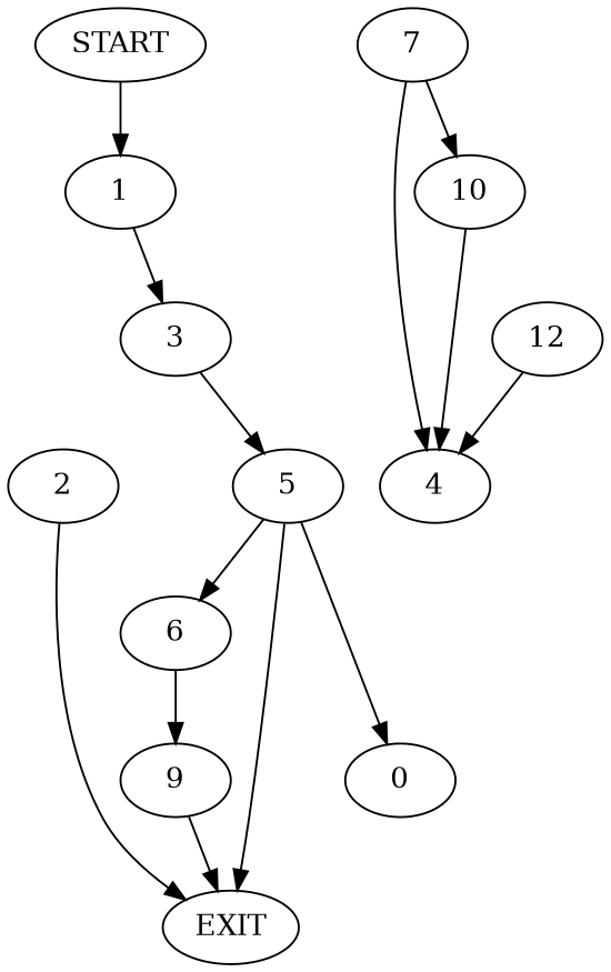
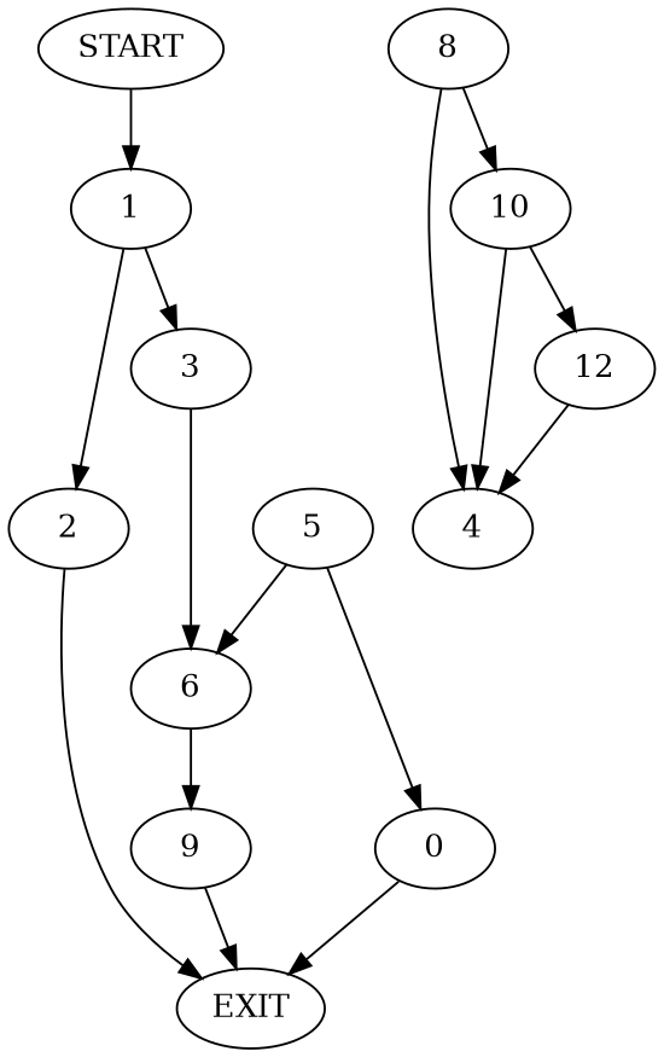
  digraph {
    n1 [label=START]
    1
    2
    3
    n5 [label=EXIT]
    5
    6
    n8 [label=0]
    9
-   8 [label=7]
+   8
    4
    10
    n13 [label=12]
    n1 -> 1
+   1 -> 2
    1 -> 3
    2 -> n5
-   3 -> 5
+   3 -> 6
    5 -> 6
    5 -> n8
    6 -> 9
-   5 -> n5
+   n8 -> n5
    9 -> n5
    8 -> 4
    8 -> 10
    10 -> 4
+   10 -> n13
    n13 -> 4
  }
